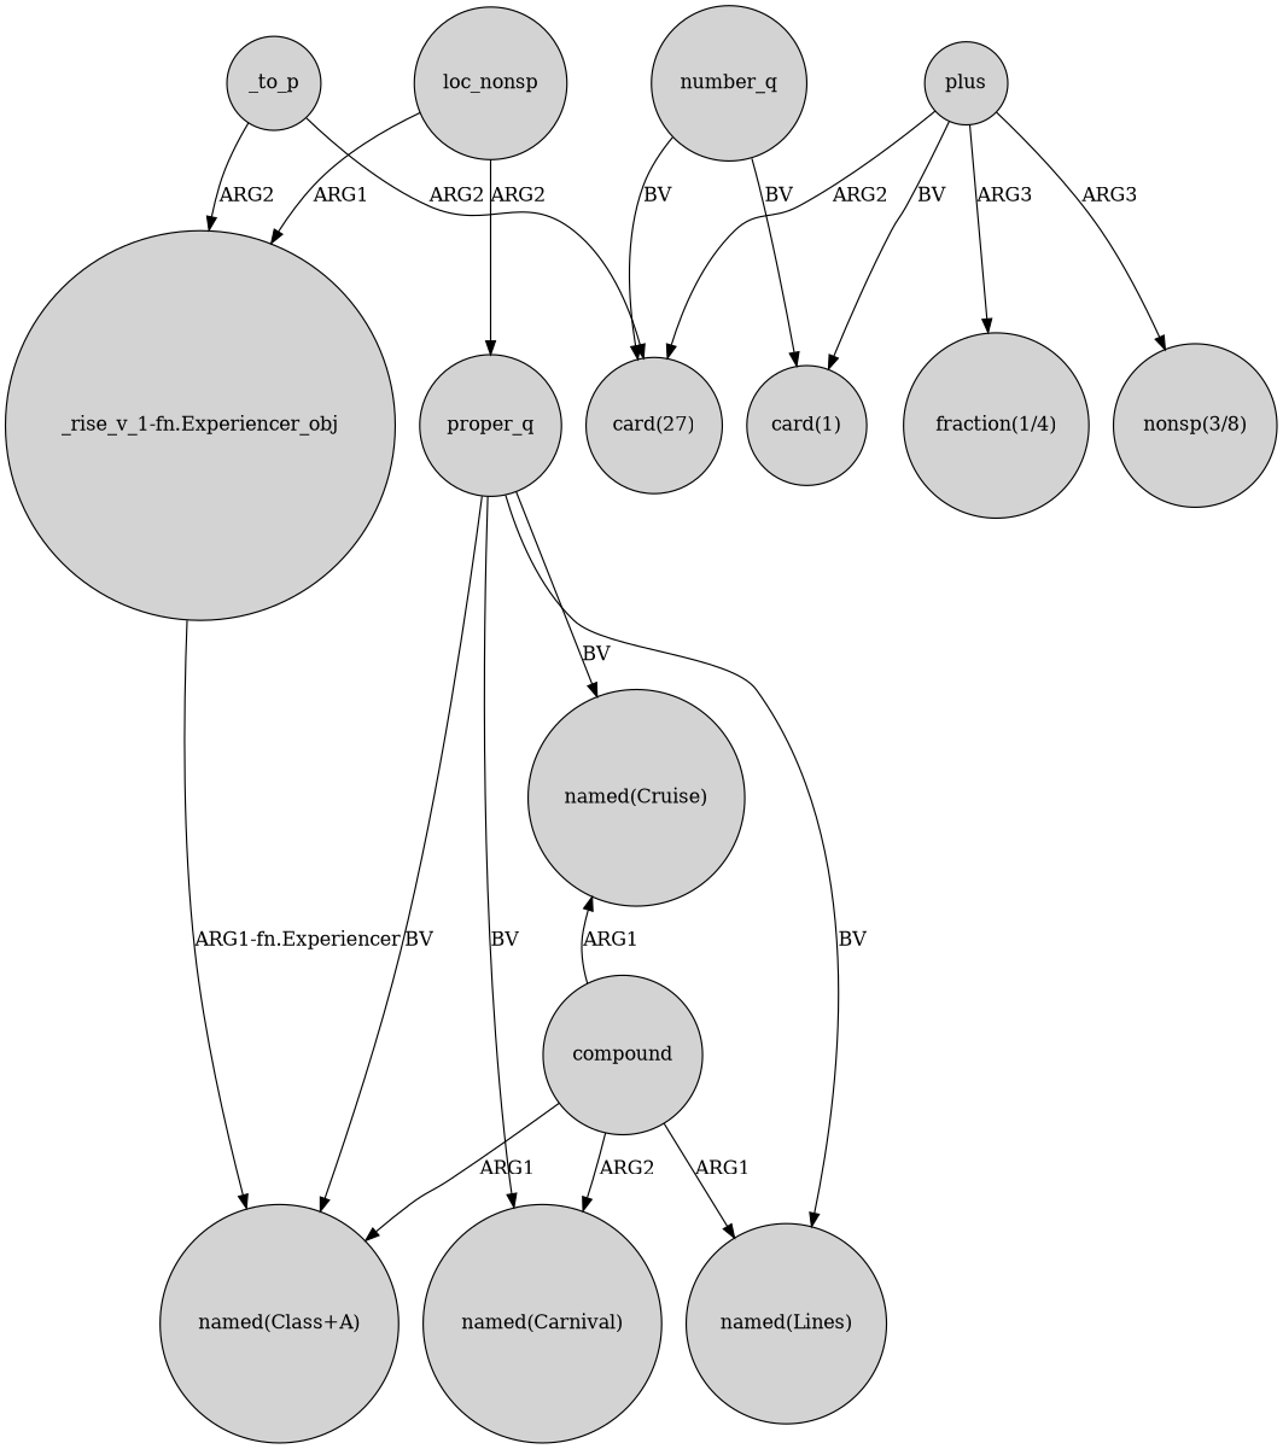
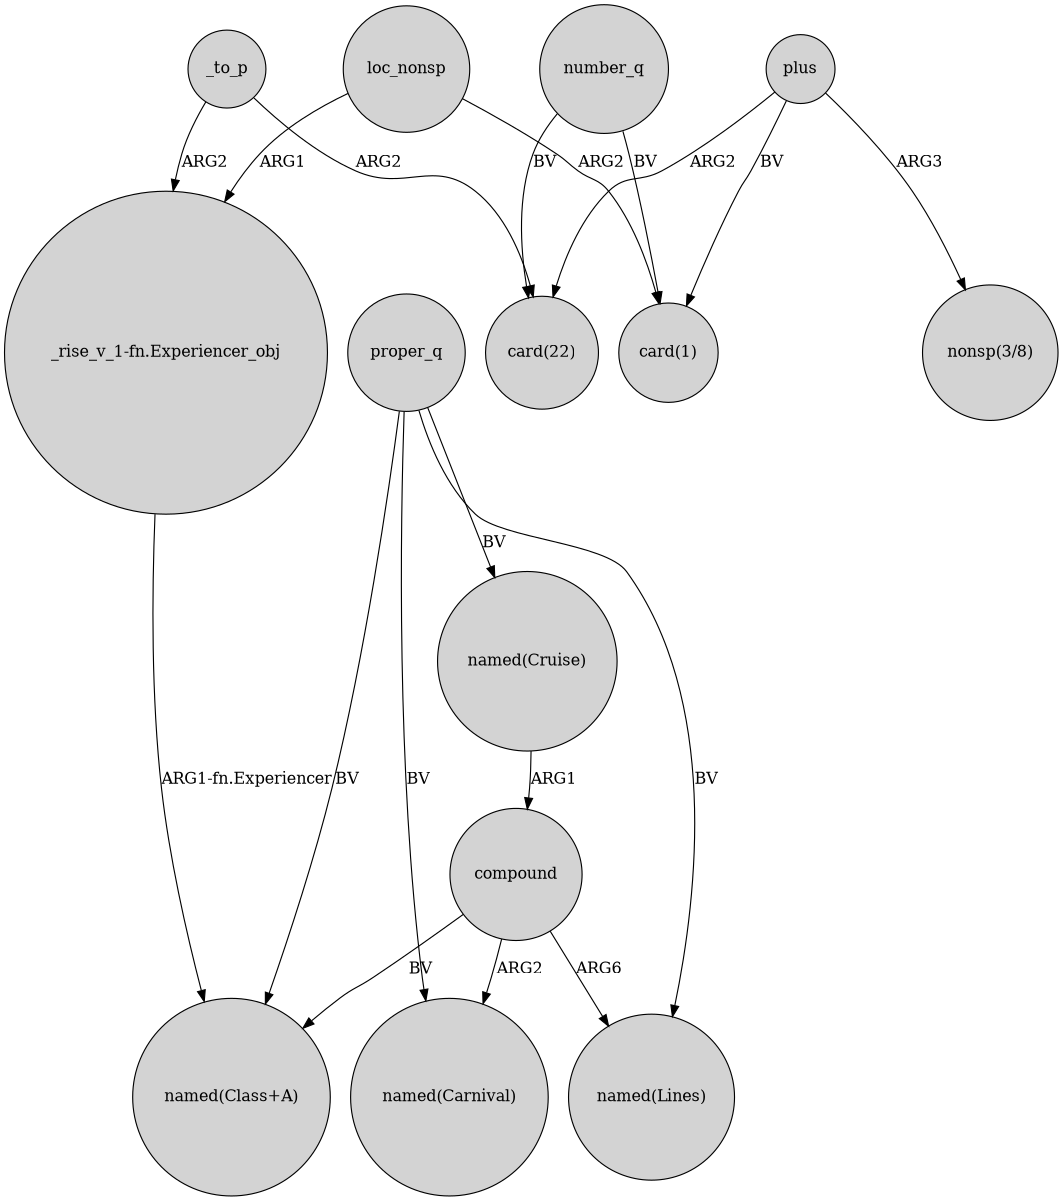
  digraph {
    node [shape=circle style=filled]
    loc_nonsp
    "_rise_v_1-fn.Experiencer_obj"
    "card(1)"
    "named(Class+A)"
    number_q
-   "card(22)" [label="card(27)"]
+   "card(22)"
    compound
    "named(Carnival)"
    "named(Lines)"
    "named(Cruise)"
    plus
    n12 [label="nonsp(3/8)"]
-   "fraction(1/4)"
    proper_q
    _to_p
    loc_nonsp -> "_rise_v_1-fn.Experiencer_obj" [label=ARG1]
-   loc_nonsp -> proper_q [label=ARG2]
+   loc_nonsp -> "card(1)" [label=ARG2]
    "_rise_v_1-fn.Experiencer_obj" -> "named(Class+A)" [label="ARG1-fn.Experiencer"]
    number_q -> "card(1)" [label=BV]
    number_q -> "card(22)" [label=BV]
-   compound -> "named(Class+A)" [label=ARG1]
+   compound -> "named(Class+A)" [label=BV]
    compound -> "named(Carnival)" [label=ARG2]
-   compound -> "named(Lines)" [label=ARG1]
-   compound -> "named(Cruise)" [label=ARG1]
+   compound -> "named(Lines)" [label=ARG6]
+   "named(Cruise)" -> compound [label=ARG1]
    plus -> "card(1)" [label=BV]
    plus -> "card(22)" [label=ARG2]
    plus -> n12 [label=ARG3]
-   plus -> "fraction(1/4)" [label=ARG3]
    proper_q -> "named(Class+A)" [label=BV]
    proper_q -> "named(Carnival)" [label=BV]
    proper_q -> "named(Lines)" [label=BV]
    proper_q -> "named(Cruise)" [label=BV]
    _to_p -> "_rise_v_1-fn.Experiencer_obj" [label=ARG2]
    _to_p -> "card(22)" [label=ARG2]
  }
